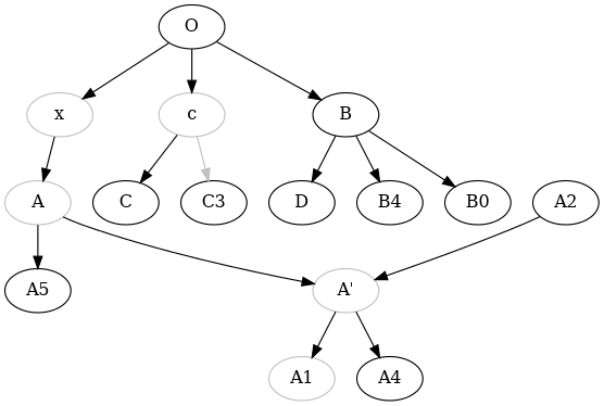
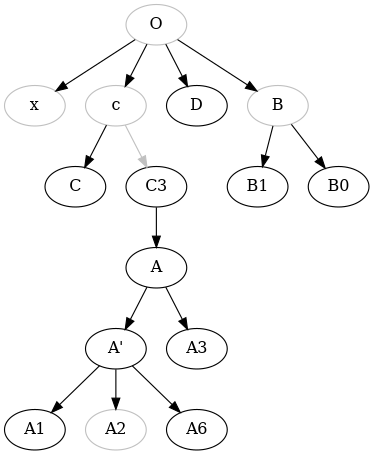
  digraph {
-   O [color=black]
+   O [color=grey]
    x [color=grey]
    c [color=grey]
    D
-   B [color=black]
-   A [color=grey]
+   B [color=grey]
+   A [color=black]
    C
    n8 [label=C3]
-   n9 [color=grey label="A'"]
-   A3 [label=A5]
-   B1 [label=B4]
+   n9 [color=black label="A'"]
+   A3
+   B1
    n12 [label=B0]
-   A1 [color=grey]
-   A2
-   A4
+   A1
+   A2 [color=grey]
+   A4 [label=A6]
    O -> x
    O -> c
-   B -> D
+   O -> D
    O -> B
-   x -> A
+   n8 -> A
    c -> C
    c -> n8 [color=grey]
    B -> B1
    B -> n12
    A -> n9
    A -> A3
    n9 -> A1
-   A2 -> n9
+   n9 -> A2
    n9 -> A4
  }
